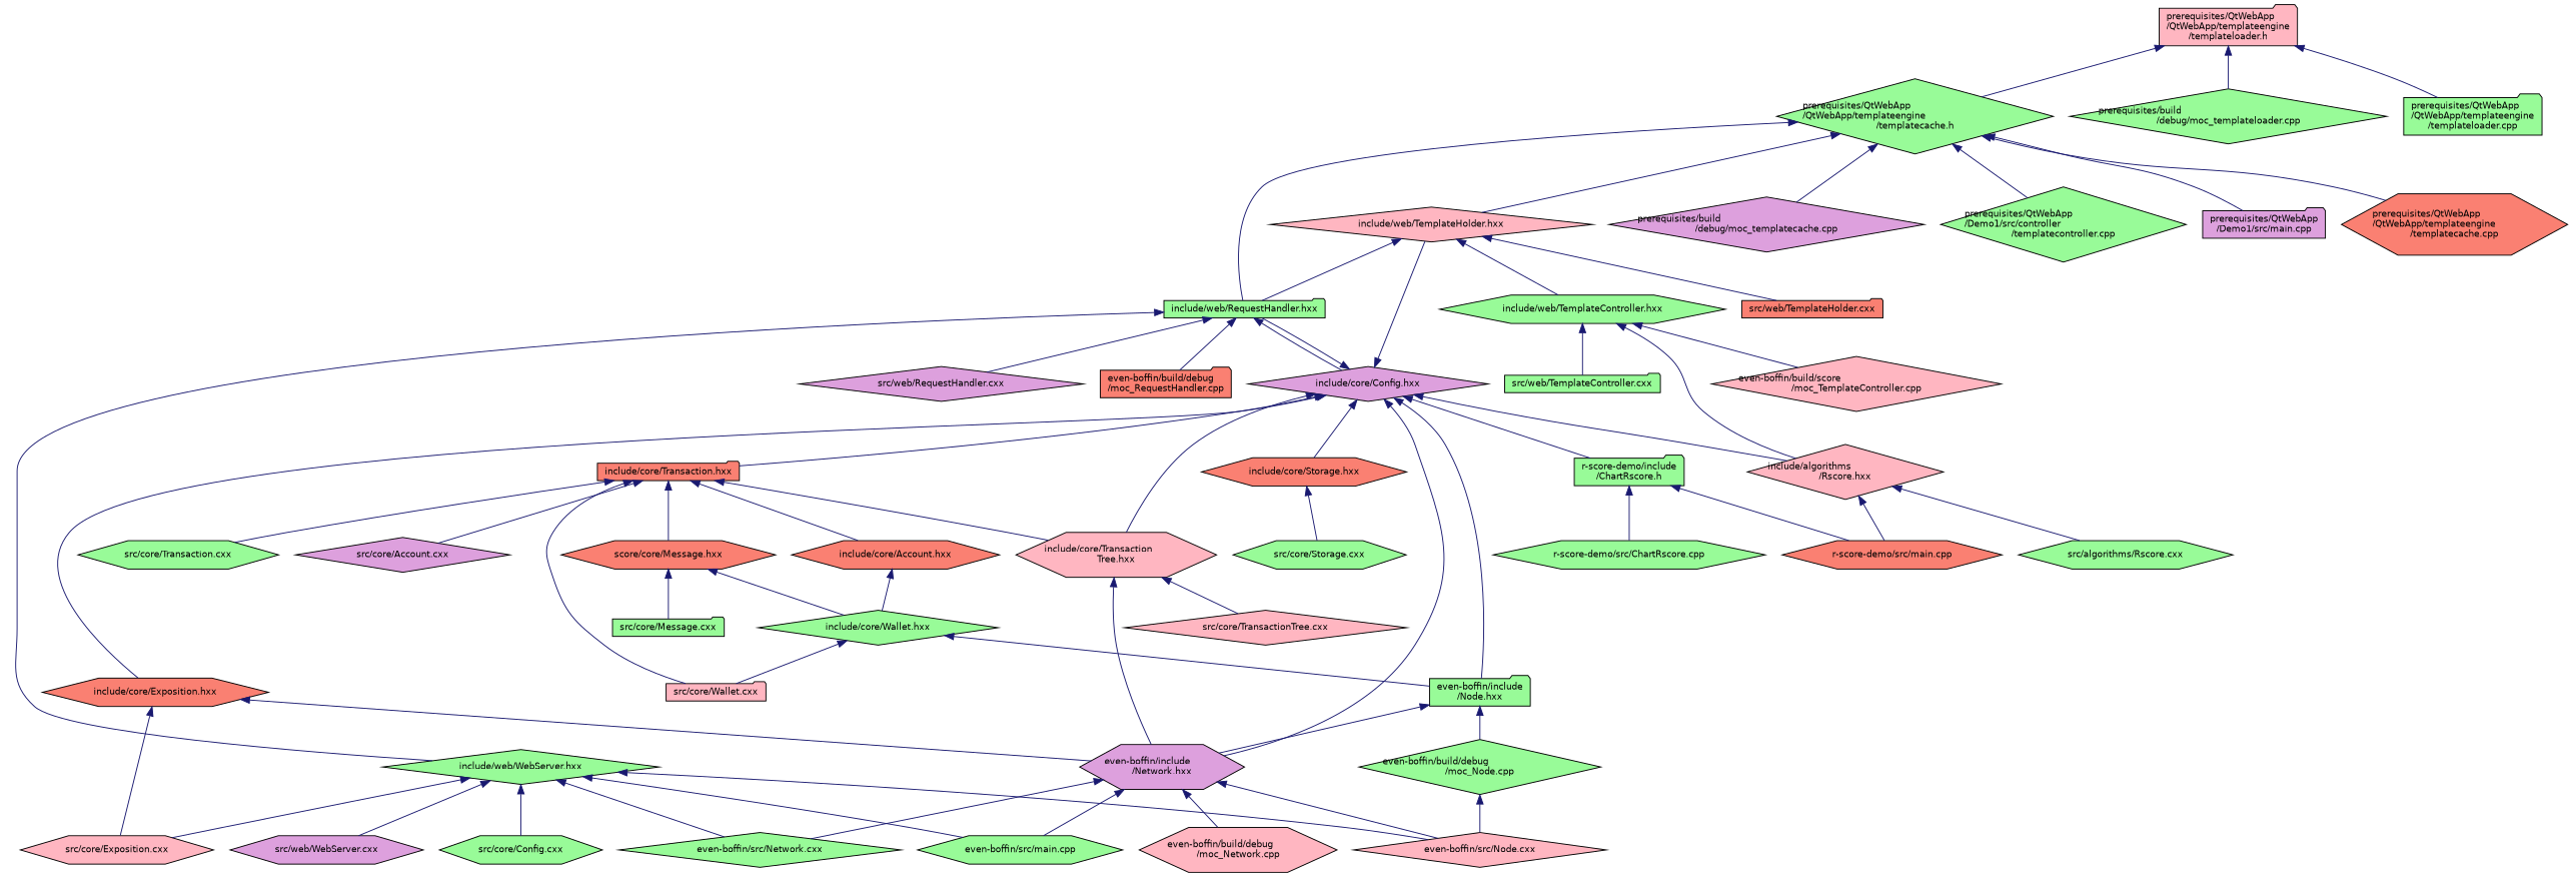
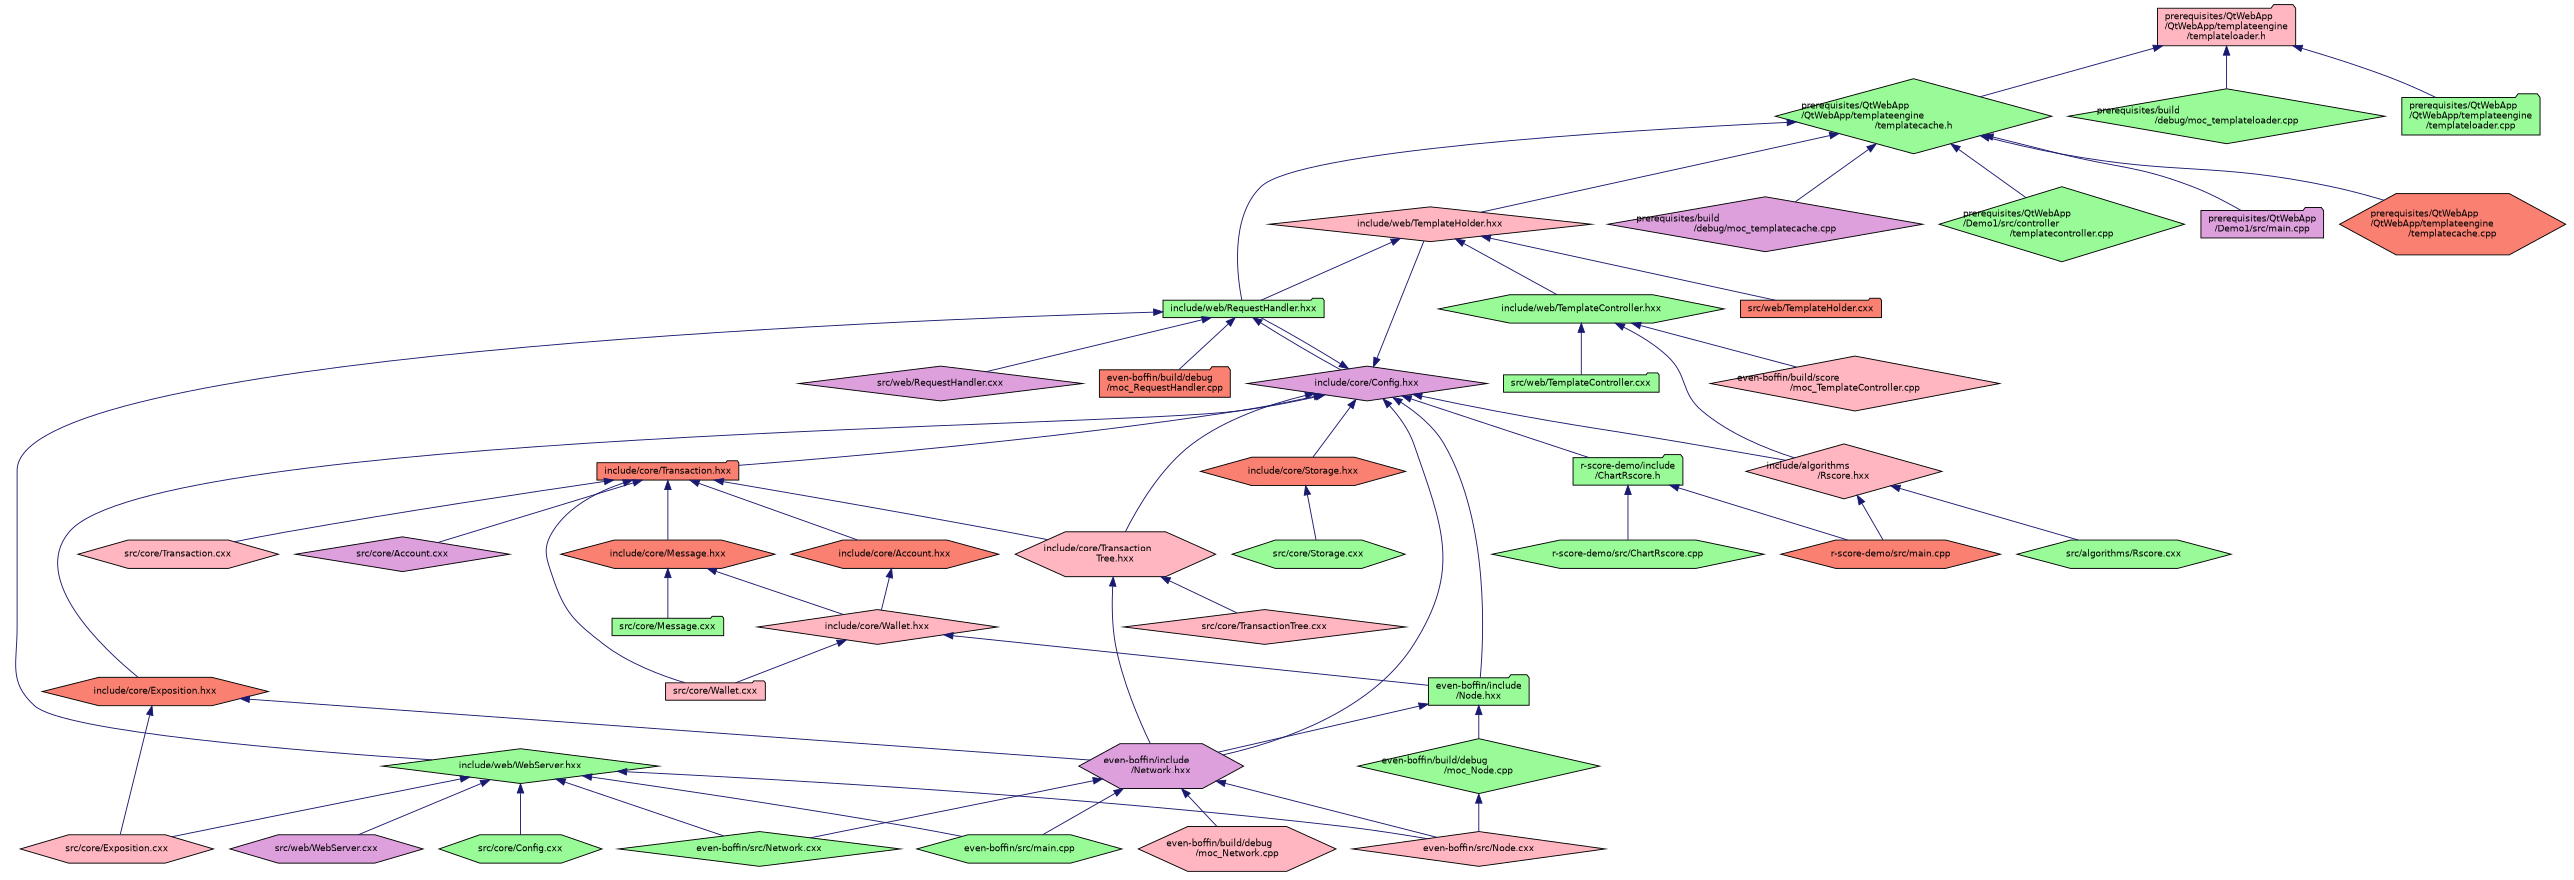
  digraph {
    node [color=black fillcolor=palegreen fontname=Helvetica fontsize=10 shape=hexagon style=filled]
    edge [color=midnightblue dir=back fontname=Helvetica fontsize=10 labelfontname=Helvetica labelfontsize=10 style=solid]
    n1 [fillcolor=lightpink fontcolor=black height=0.2 label="prerequisites/QtWebApp\l/QtWebApp/templateengine\l/templateloader.h" shape=folder width=0.4]
    n2 [height=0.2 label="prerequisites/QtWebApp\l/QtWebApp/templateengine\l/templatecache.h" shape=diamond width=0.4]
    n3 [height=0.2 label="prerequisites/build\l/debug/moc_templateloader.cpp" shape=diamond width=0.4]
    n4 [height=0.2 label="prerequisites/QtWebApp\l/QtWebApp/templateengine\l/templateloader.cpp" shape=folder width=0.4]
    n5 [fillcolor=lightpink height=0.2 label="include/web/TemplateHolder.hxx" shape=diamond width=0.4]
    n6 [height=0.2 label="include/web/RequestHandler.hxx" shape=folder width=0.4]
    n7 [fillcolor=plum height=0.2 label="prerequisites/build\l/debug/moc_templatecache.cpp" shape=diamond width=0.4]
    n8 [height=0.2 label="prerequisites/QtWebApp\l/Demo1/src/controller\l/templatecontroller.cpp" shape=diamond width=0.4]
    n9 [fillcolor=plum height=0.2 label="prerequisites/QtWebApp\l/Demo1/src/main.cpp" shape=folder width=0.4]
    n10 [fillcolor=salmon height=0.2 label="prerequisites/QtWebApp\l/QtWebApp/templateengine\l/templatecache.cpp" width=0.4]
    n11 [height=0.2 label="include/web/TemplateController.hxx" width=0.4]
    n12 [fillcolor=salmon height=0.2 label="src/web/TemplateHolder.cxx" shape=folder width=0.4]
    n13 [fillcolor=salmon height=0.2 label="even-boffin/build/debug\l/moc_RequestHandler.cpp" shape=folder width=0.4]
    n14 [fillcolor=plum height=0.2 label="include/core/Config.hxx" shape=diamond width=0.4]
    n15 [height=0.2 label="include/web/WebServer.hxx" shape=diamond width=0.4]
    n16 [fillcolor=plum height=0.2 label="src/web/RequestHandler.cxx" shape=diamond width=0.4]
    n17 [fillcolor=lightpink height=0.2 label="include/algorithms\l/Rscore.hxx" shape=diamond width=0.4]
    n18 [fillcolor=lightpink height=0.2 label="even-boffin/build/score\l/moc_TemplateController.cpp" shape=diamond width=0.4]
    n19 [height=0.2 label="src/web/TemplateController.cxx" shape=folder width=0.4]
    n20 [fillcolor=plum height=0.2 label="even-boffin/include\l/Network.hxx" width=0.4]
    n21 [height=0.2 label="even-boffin/include\l/Node.hxx" shape=folder width=0.4]
    n22 [fillcolor=salmon height=0.2 label="include/core/Transaction.hxx" shape=folder width=0.4]
    n23 [fillcolor=lightpink height=0.2 label="include/core/Transaction\lTree.hxx" width=0.4]
    n24 [fillcolor=salmon height=0.2 label="include/core/Exposition.hxx" width=0.4]
    n25 [fillcolor=salmon height=0.2 label="include/core/Storage.hxx" width=0.4]
    n26 [height=0.2 label="r-score-demo/include\l/ChartRscore.h" shape=folder width=0.4]
    n27 [height=0.2 label="src/core/Config.cxx" width=0.4]
    n28 [height=0.2 label="even-boffin/src/main.cpp" width=0.4]
    n29 [height=0.2 label="even-boffin/src/Network.cxx" shape=diamond width=0.4]
    n30 [fillcolor=lightpink height=0.2 label="even-boffin/src/Node.cxx" shape=diamond width=0.4]
    n31 [fillcolor=lightpink height=0.2 label="src/core/Exposition.cxx" width=0.4]
    n32 [fillcolor=plum height=0.2 label="src/web/WebServer.cxx" width=0.4]
    n33 [fillcolor=lightpink height=0.2 label="even-boffin/build/debug\l/moc_Network.cpp" width=0.4]
    n34 [height=0.2 label="even-boffin/build/debug\l/moc_Node.cpp" shape=diamond width=0.4]
    n35 [fillcolor=salmon height=0.2 label="r-score-demo/src/main.cpp" width=0.4]
    n36 [height=0.2 label="src/algorithms/Rscore.cxx" width=0.4]
    n37 [fillcolor=salmon height=0.2 label="include/core/Account.hxx" width=0.4]
    n38 [fillcolor=lightpink height=0.2 label="src/core/Wallet.cxx" shape=folder width=0.4]
-   n39 [fillcolor=salmon height=0.2 label="score/core/Message.hxx" width=0.4]
-   n40 [height=0.2 label="src/core/Transaction.cxx" width=0.4]
+   n39 [fillcolor=salmon height=0.2 label="include/core/Message.hxx" width=0.4]
+   n40 [fillcolor=lightpink height=0.2 label="src/core/Transaction.cxx" width=0.4]
    n41 [fillcolor=plum height=0.2 label="src/core/Account.cxx" shape=diamond width=0.4]
    n42 [fillcolor=lightpink height=0.2 label="src/core/TransactionTree.cxx" shape=diamond width=0.4]
    n43 [height=0.2 label="src/core/Storage.cxx" width=0.4]
    n44 [height=0.2 label="r-score-demo/src/ChartRscore.cpp" width=0.4]
-   n45 [height=0.2 label="include/core/Wallet.hxx" shape=diamond width=0.4]
+   n45 [fillcolor=lightpink height=0.2 label="include/core/Wallet.hxx" shape=diamond width=0.4]
    n46 [height=0.2 label="src/core/Message.cxx" shape=folder width=0.4]
    n1 -> n2
    n1 -> n3
    n1 -> n4
    n2 -> n5
    n2 -> n6
    n2 -> n7
    n2 -> n8
    n2 -> n9
    n2 -> n10
    n5 -> n6
    n5 -> n11
    n5 -> n12
    n6 -> n13
    n6 -> n14
    n6 -> n15
    n6 -> n16
    n11 -> n17
    n11 -> n18
    n11 -> n19
    n14 -> n5
    n14 -> n6
    n14 -> n17
    n14 -> n20
    n14 -> n21
    n14 -> n22
    n14 -> n23
    n14 -> n24
    n14 -> n25
    n14 -> n26
    n15 -> n27
    n15 -> n28
    n15 -> n29
    n15 -> n30
    n15 -> n31
    n15 -> n32
    n17 -> n35
    n17 -> n36
    n20 -> n28
    n20 -> n29
    n20 -> n30
    n20 -> n33
    n21 -> n20
    n21 -> n34
    n22 -> n23
    n22 -> n37
    n22 -> n38
    n22 -> n39
    n22 -> n40
    n22 -> n41
    n23 -> n20
    n23 -> n42
    n24 -> n20
    n24 -> n31
    n25 -> n43
    n26 -> n35
    n26 -> n44
    n34 -> n30
    n37 -> n45
    n39 -> n45
    n39 -> n46
    n45 -> n21
    n45 -> n38
  }
